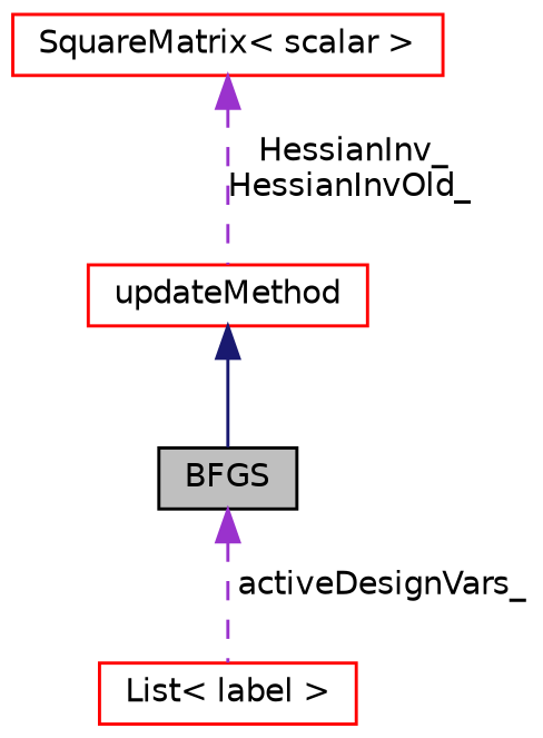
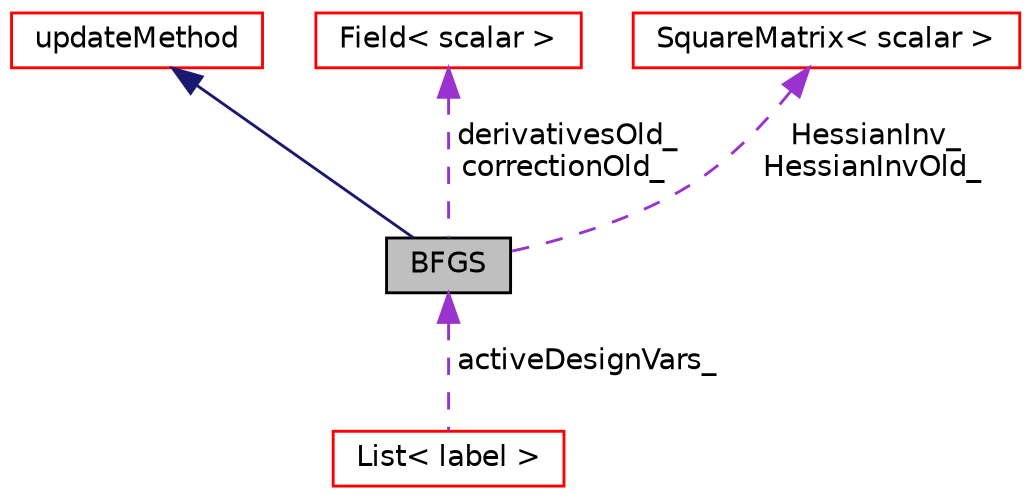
  digraph {
    node [color=red fontname=Helvetica fontsize=10 shape=record]
    edge [color=darkorchid3 dir=back fontname=Helvetica fontsize=10 labelfontname=Helvetica labelfontsize=10 style=dashed]
    n1 [color=black fillcolor=grey75 fontcolor=black height=0.2 label=BFGS style=filled width=0.4]
    n2 [height=0.2 label="List\< label \>" width=0.4]
    n3 [height=0.2 label=updateMethod width=0.4]
+   n4 [height=0.2 label="Field\< scalar \>" width=0.4]
    n5 [height=0.2 label="SquareMatrix\< scalar \>" width=0.4]
    n1 -> n2 [label=" activeDesignVars_"]
    n3 -> n1 [color=midnightblue style=solid]
-   n5 -> n3 [label=" HessianInv_\nHessianInvOld_"]
+   n4 -> n1 [label=" derivativesOld_\ncorrectionOld_"]
+   n5 -> n1 [label=" HessianInv_\nHessianInvOld_"]
  }
